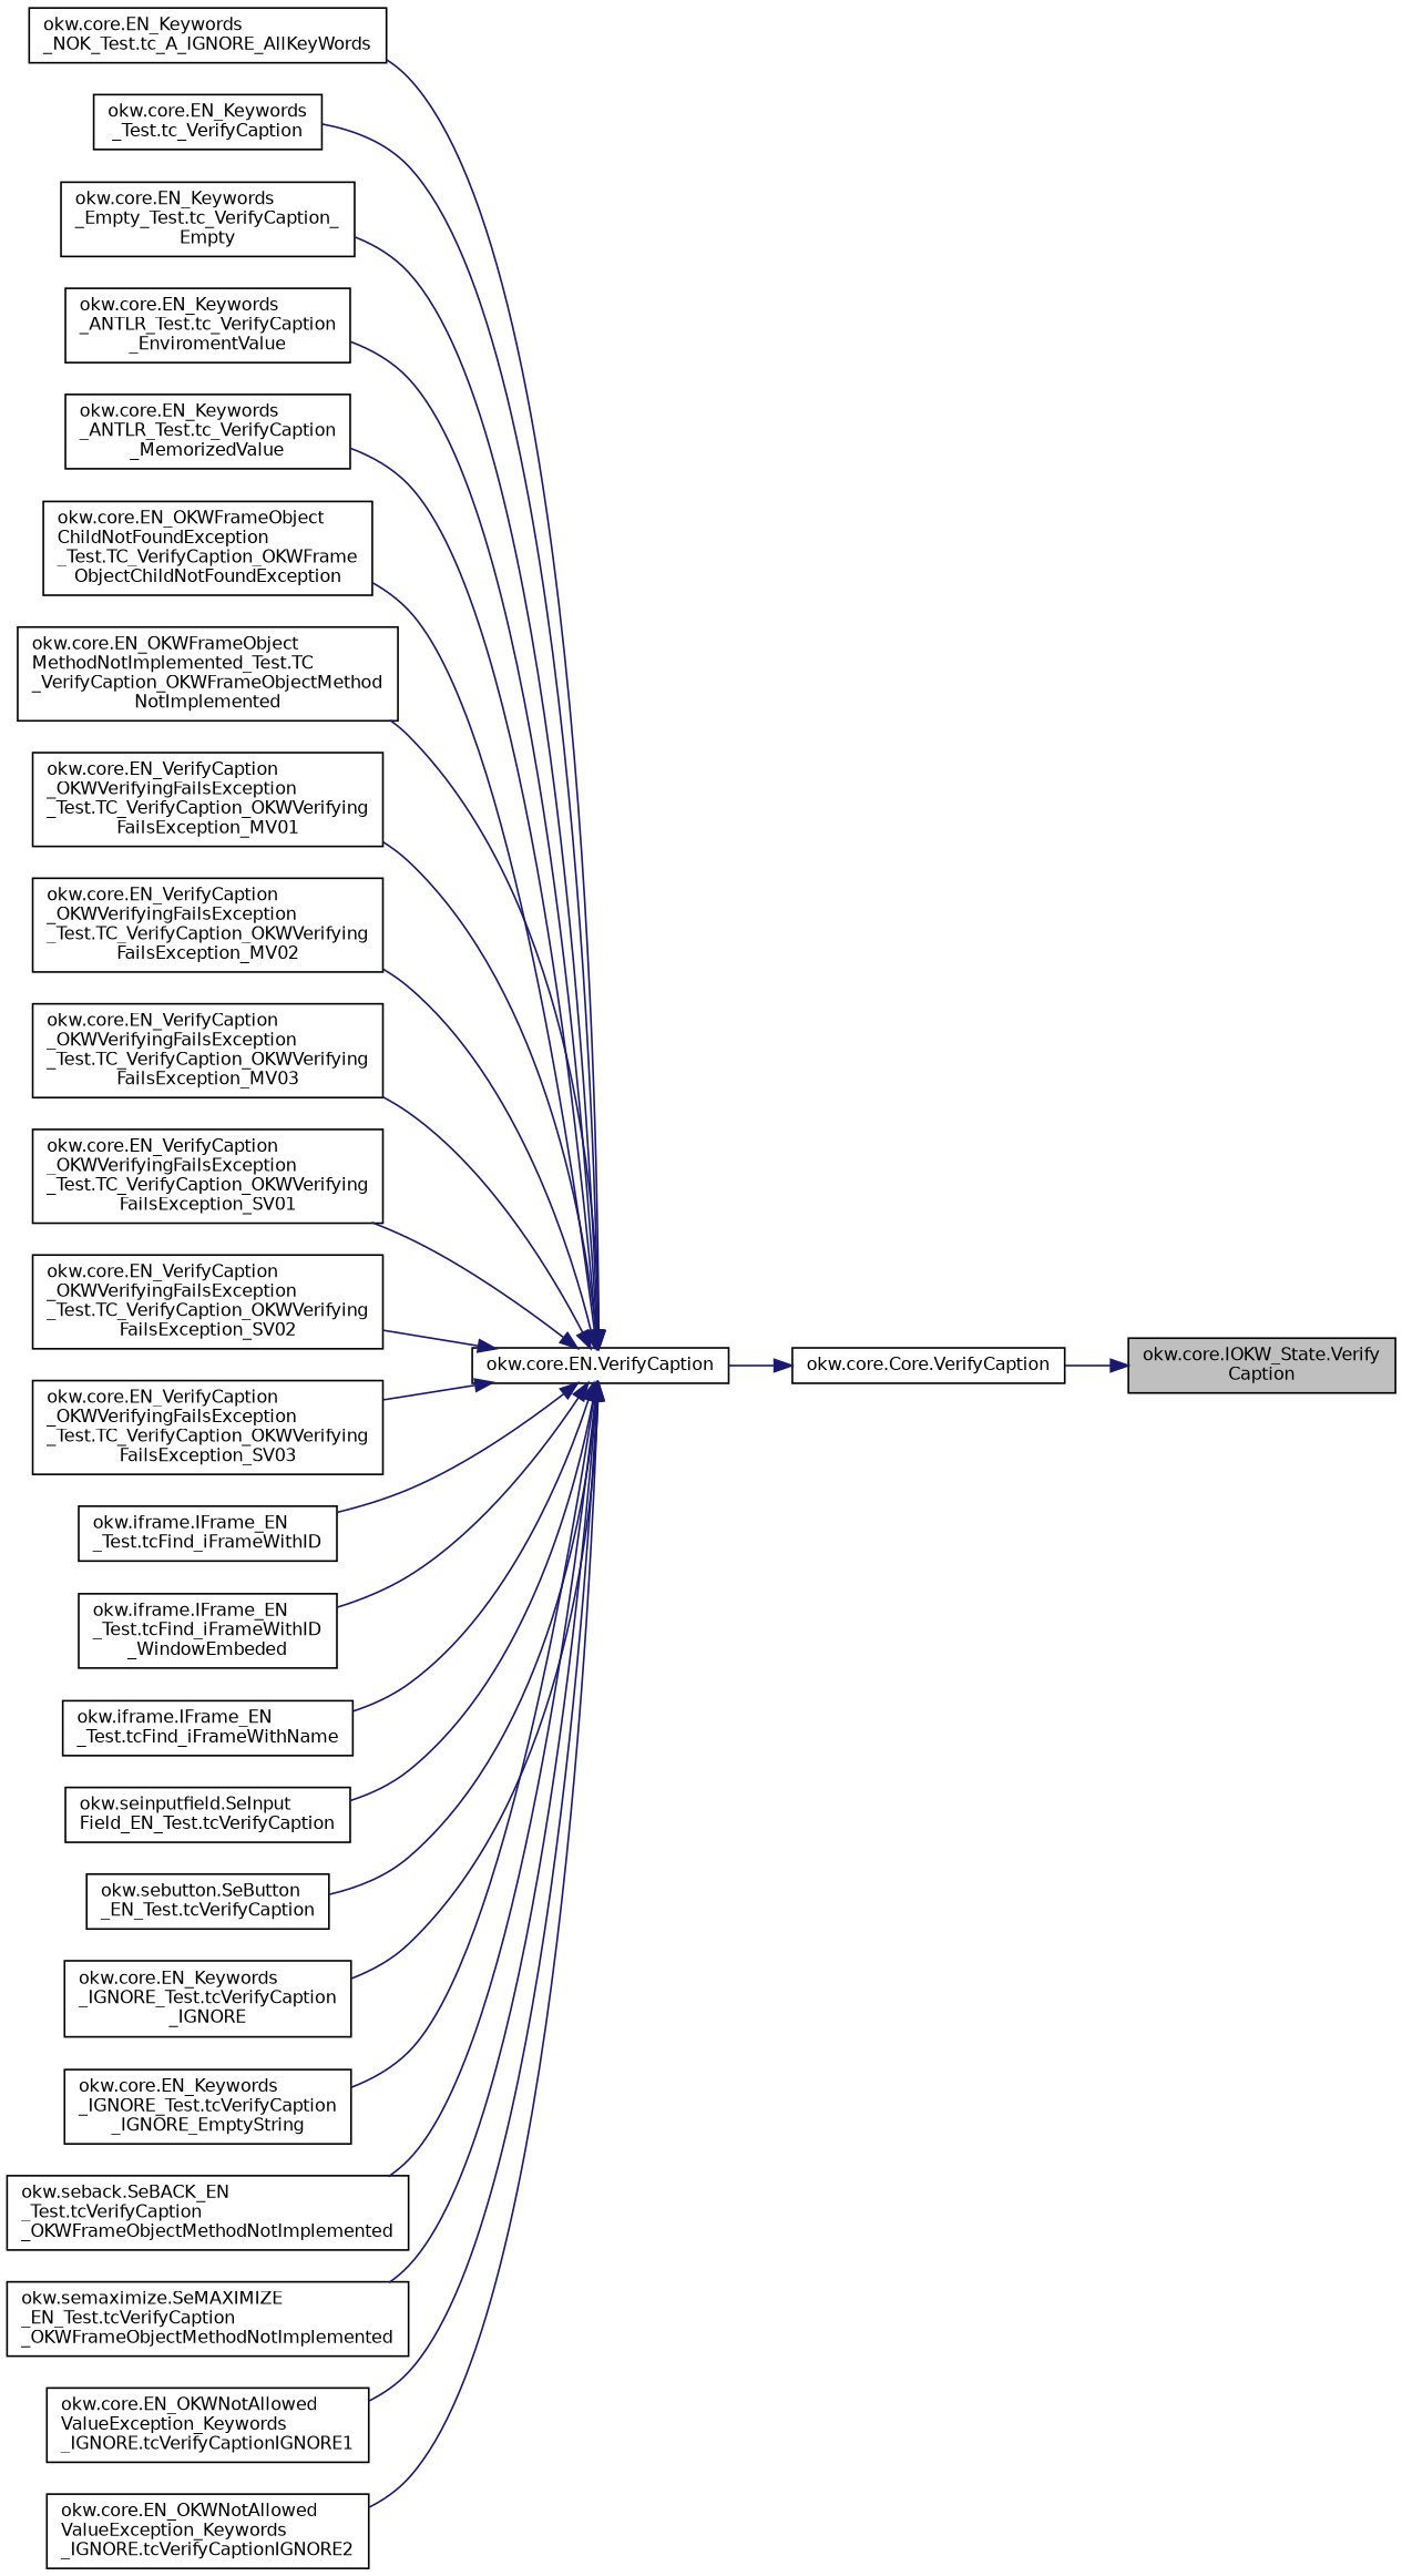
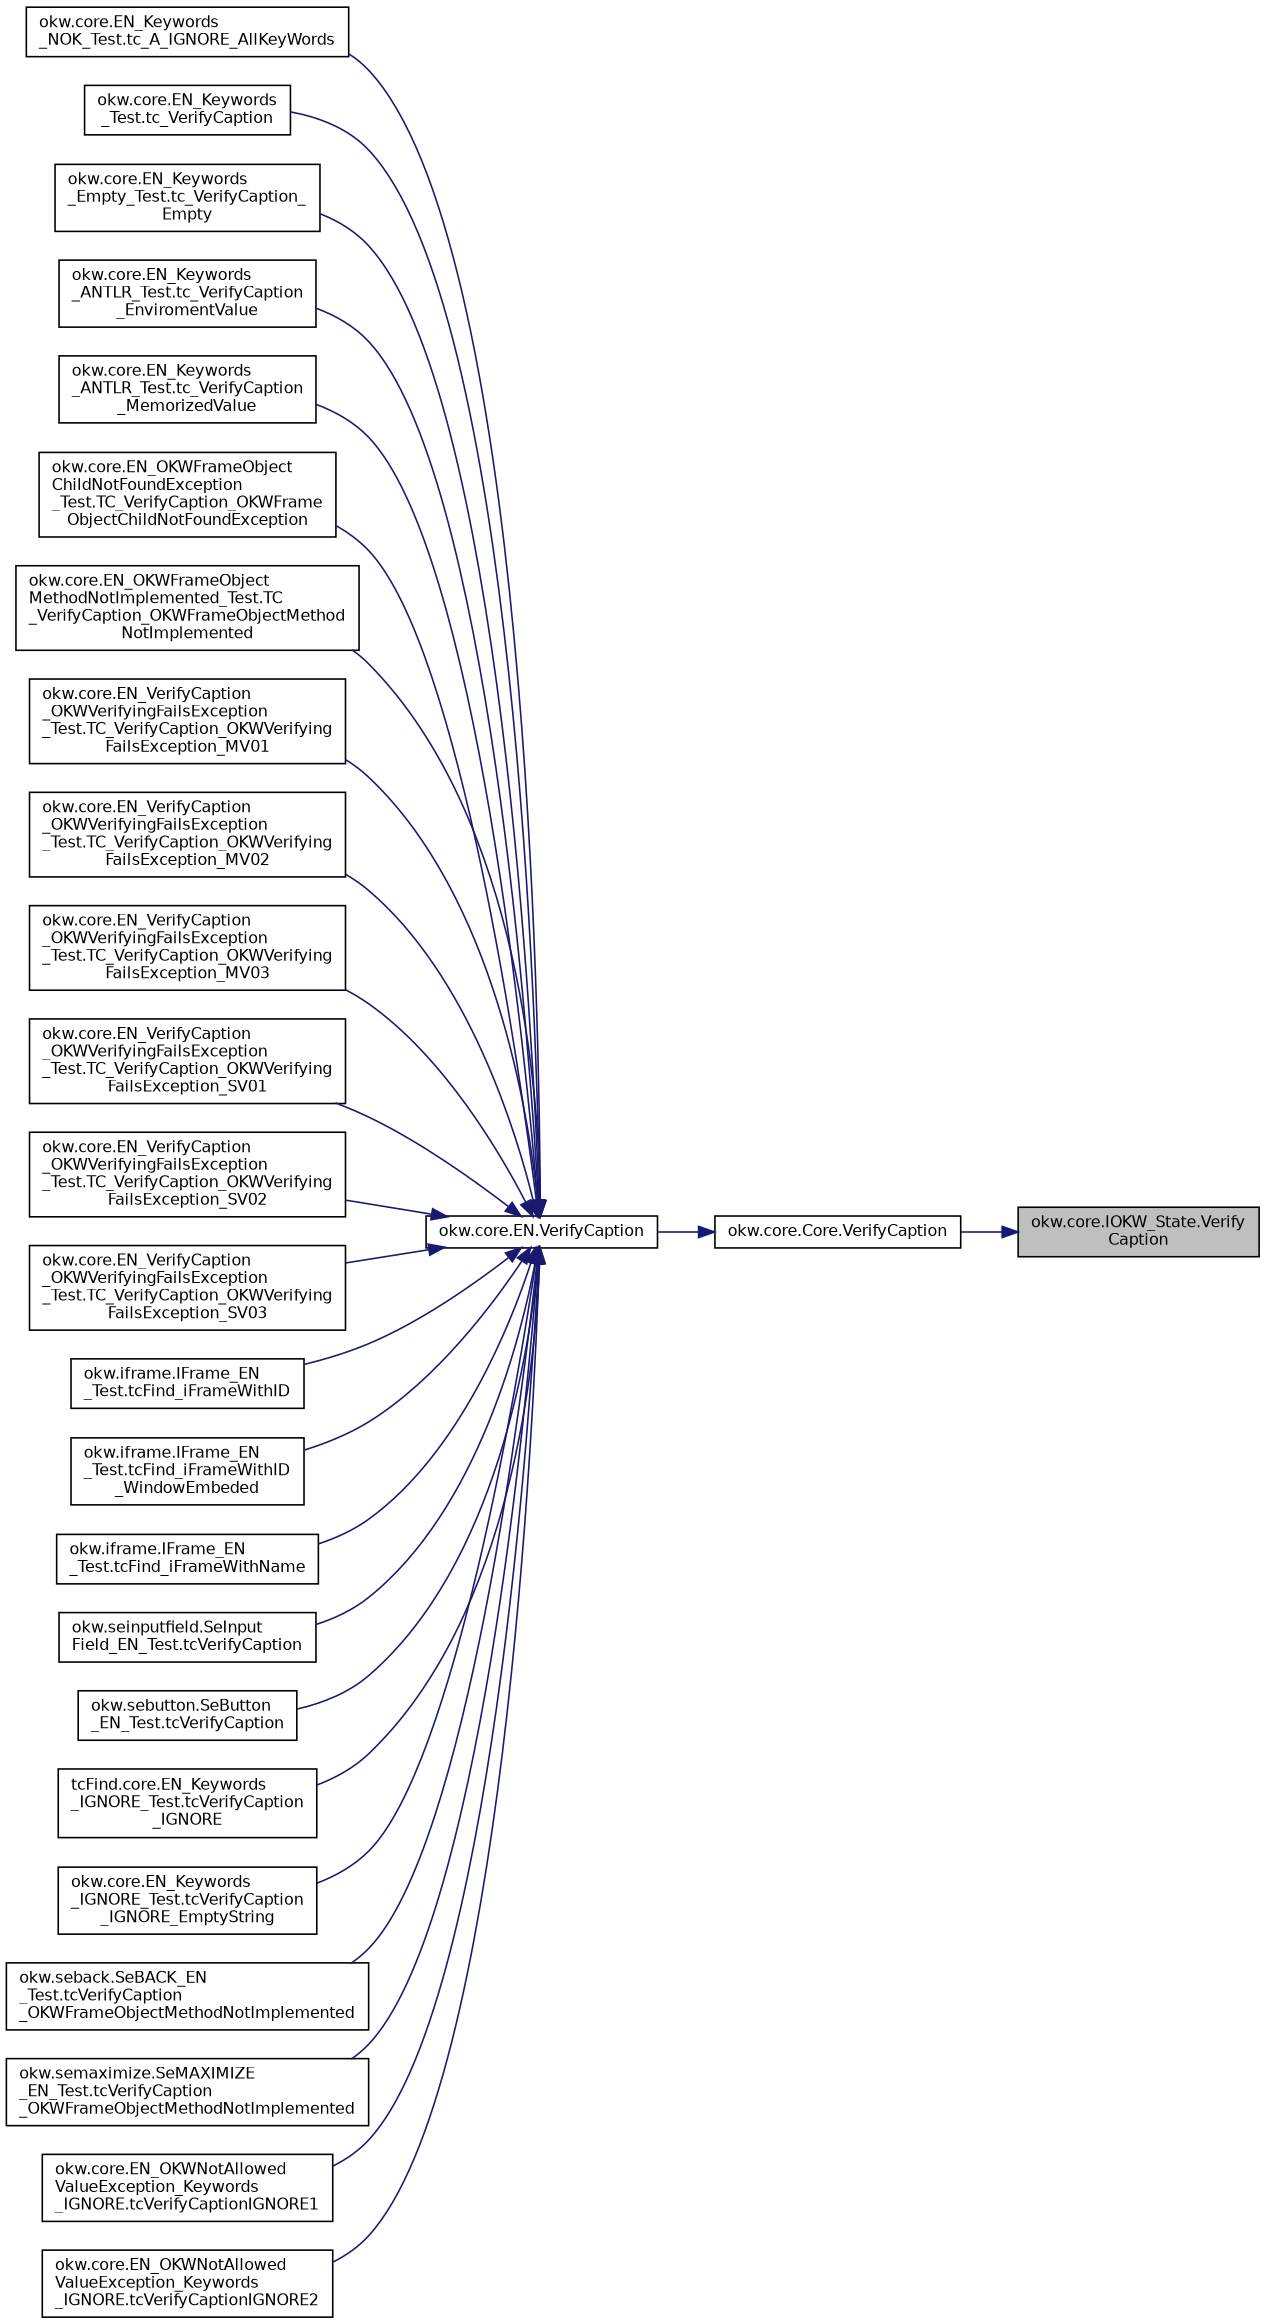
  digraph {
    rankdir=RL
    node [color=black fillcolor=white fontname=Helvetica fontsize=10 shape=record style=filled]
    edge [color=midnightblue dir=back fontname=Helvetica fontsize=10 labelfontname=Helvetica labelfontsize=10 style=solid]
    n1 [fillcolor=grey75 fontcolor=black height=0.2 label="okw.core.IOKW_State.Verify\lCaption" width=0.4]
    n2 [height=0.2 label="okw.core.Core.VerifyCaption" width=0.4]
    n3 [height=0.2 label="okw.core.EN.VerifyCaption" width=0.4]
    n4 [height=0.2 label="okw.core.EN_Keywords\l_NOK_Test.tc_A_IGNORE_AllKeyWords" width=0.4]
    n5 [height=0.2 label="okw.core.EN_Keywords\l_Test.tc_VerifyCaption" width=0.4]
    n6 [height=0.2 label="okw.core.EN_Keywords\l_Empty_Test.tc_VerifyCaption_\lEmpty" width=0.4]
    n7 [height=0.2 label="okw.core.EN_Keywords\l_ANTLR_Test.tc_VerifyCaption\l_EnviromentValue" width=0.4]
    n8 [height=0.2 label="okw.core.EN_Keywords\l_ANTLR_Test.tc_VerifyCaption\l_MemorizedValue" width=0.4]
    n9 [height=0.2 label="okw.core.EN_OKWFrameObject\lChildNotFoundException\l_Test.TC_VerifyCaption_OKWFrame\lObjectChildNotFoundException" width=0.4]
    n10 [height=0.2 label="okw.core.EN_OKWFrameObject\lMethodNotImplemented_Test.TC\l_VerifyCaption_OKWFrameObjectMethod\lNotImplemented" width=0.4]
    n11 [height=0.2 label="okw.core.EN_VerifyCaption\l_OKWVerifyingFailsException\l_Test.TC_VerifyCaption_OKWVerifying\lFailsException_MV01" width=0.4]
    n12 [height=0.2 label="okw.core.EN_VerifyCaption\l_OKWVerifyingFailsException\l_Test.TC_VerifyCaption_OKWVerifying\lFailsException_MV02" width=0.4]
    n13 [height=0.2 label="okw.core.EN_VerifyCaption\l_OKWVerifyingFailsException\l_Test.TC_VerifyCaption_OKWVerifying\lFailsException_MV03" width=0.4]
    n14 [height=0.2 label="okw.core.EN_VerifyCaption\l_OKWVerifyingFailsException\l_Test.TC_VerifyCaption_OKWVerifying\lFailsException_SV01" width=0.4]
    n15 [height=0.2 label="okw.core.EN_VerifyCaption\l_OKWVerifyingFailsException\l_Test.TC_VerifyCaption_OKWVerifying\lFailsException_SV02" width=0.4]
    n16 [height=0.2 label="okw.core.EN_VerifyCaption\l_OKWVerifyingFailsException\l_Test.TC_VerifyCaption_OKWVerifying\lFailsException_SV03" width=0.4]
    n17 [height=0.2 label="okw.iframe.IFrame_EN\l_Test.tcFind_iFrameWithID" width=0.4]
    n18 [height=0.2 label="okw.iframe.IFrame_EN\l_Test.tcFind_iFrameWithID\l_WindowEmbeded" width=0.4]
    n19 [height=0.2 label="okw.iframe.IFrame_EN\l_Test.tcFind_iFrameWithName" width=0.4]
    n20 [height=0.2 label="okw.seinputfield.SeInput\lField_EN_Test.tcVerifyCaption" width=0.4]
    n21 [height=0.2 label="okw.sebutton.SeButton\l_EN_Test.tcVerifyCaption" width=0.4]
-   n22 [height=0.2 label="okw.core.EN_Keywords\l_IGNORE_Test.tcVerifyCaption\l_IGNORE" width=0.4]
+   n22 [height=0.2 label="tcFind.core.EN_Keywords\l_IGNORE_Test.tcVerifyCaption\l_IGNORE" width=0.4]
    n23 [height=0.2 label="okw.core.EN_Keywords\l_IGNORE_Test.tcVerifyCaption\l_IGNORE_EmptyString" width=0.4]
    n24 [height=0.2 label="okw.seback.SeBACK_EN\l_Test.tcVerifyCaption\l_OKWFrameObjectMethodNotImplemented" width=0.4]
    n25 [height=0.2 label="okw.semaximize.SeMAXIMIZE\l_EN_Test.tcVerifyCaption\l_OKWFrameObjectMethodNotImplemented" width=0.4]
    n26 [height=0.2 label="okw.core.EN_OKWNotAllowed\lValueException_Keywords\l_IGNORE.tcVerifyCaptionIGNORE1" width=0.4]
    n27 [height=0.2 label="okw.core.EN_OKWNotAllowed\lValueException_Keywords\l_IGNORE.tcVerifyCaptionIGNORE2" width=0.4]
    n1 -> n2
    n2 -> n3
    n3 -> n4
    n3 -> n5
    n3 -> n6
    n3 -> n7
    n3 -> n8
    n3 -> n9
    n3 -> n10
    n3 -> n11
    n3 -> n12
    n3 -> n13
    n3 -> n14
    n3 -> n15
    n3 -> n16
    n3 -> n17
    n3 -> n18
    n3 -> n19
    n3 -> n20
    n3 -> n21
    n3 -> n22
    n3 -> n23
    n3 -> n24
    n3 -> n25
    n3 -> n26
    n3 -> n27
  }
